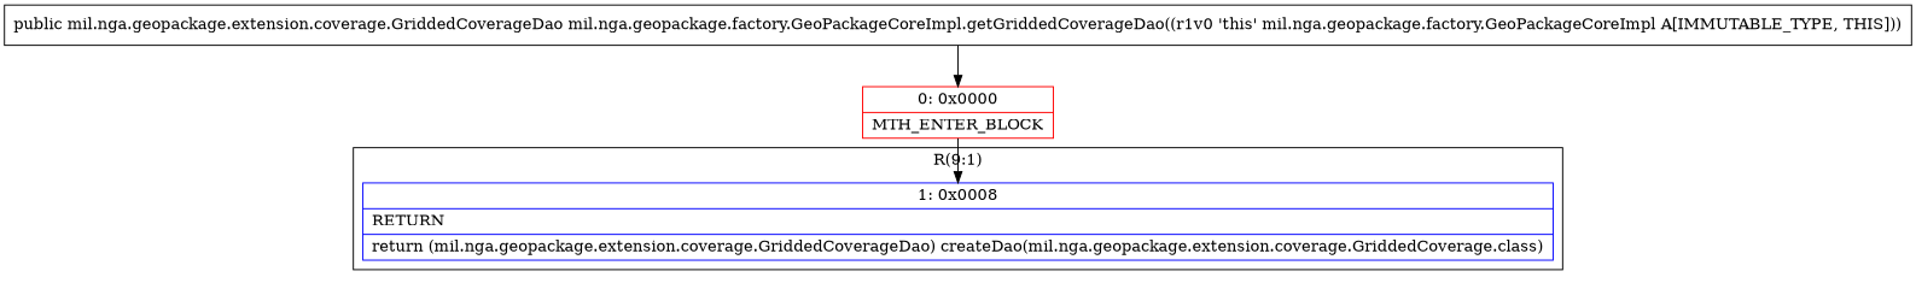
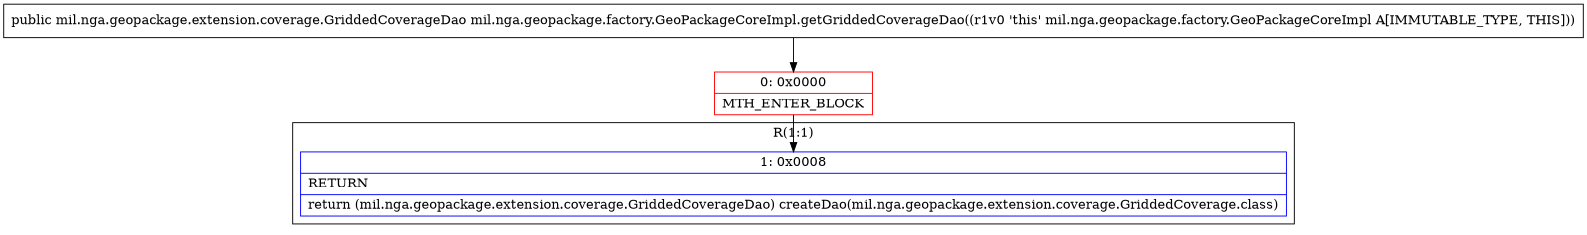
  digraph {
    node [shape=record]
    n1 [color=blue label="{1\:\ 0x0008|RETURN\l|return (mil.nga.geopackage.extension.coverage.GriddedCoverageDao) createDao(mil.nga.geopackage.extension.coverage.GriddedCoverage.class)\l}"]
    n2 [color=red label="{0\:\ 0x0000|MTH_ENTER_BLOCK\l}"]
    n3 [label="{public mil.nga.geopackage.extension.coverage.GriddedCoverageDao mil.nga.geopackage.factory.GeoPackageCoreImpl.getGriddedCoverageDao((r1v0 'this' mil.nga.geopackage.factory.GeoPackageCoreImpl A[IMMUTABLE_TYPE, THIS])) }"]
    subgraph cluster_1 {
-     label="R(9:1)"
+     label="R(1:1)"
      n1
    }
    n2 -> n1
    n3 -> n2
  }
